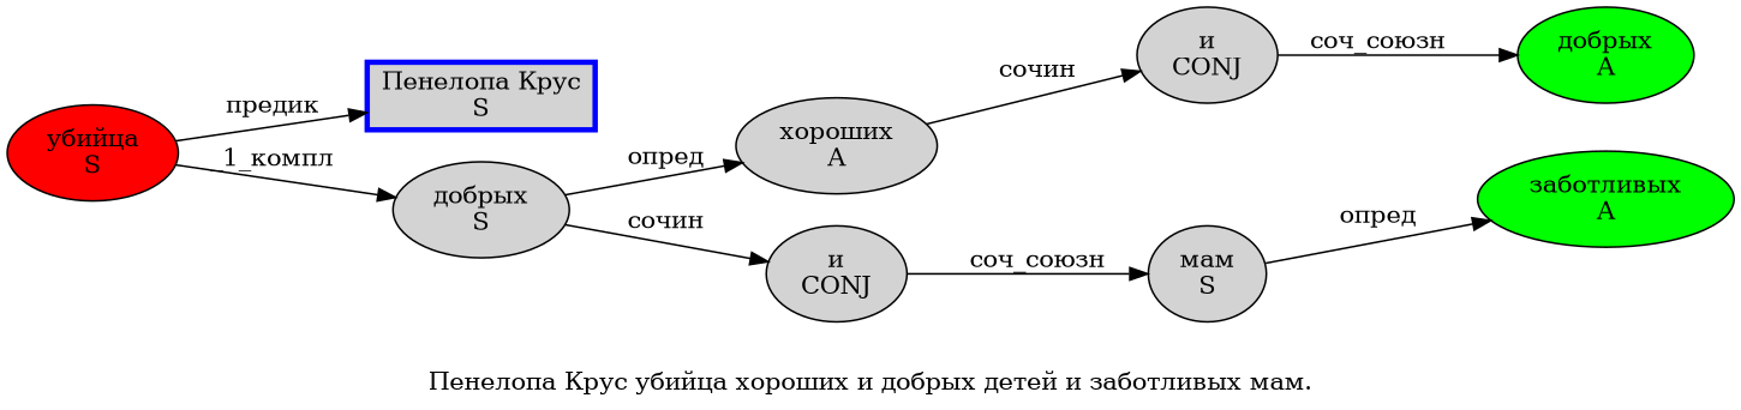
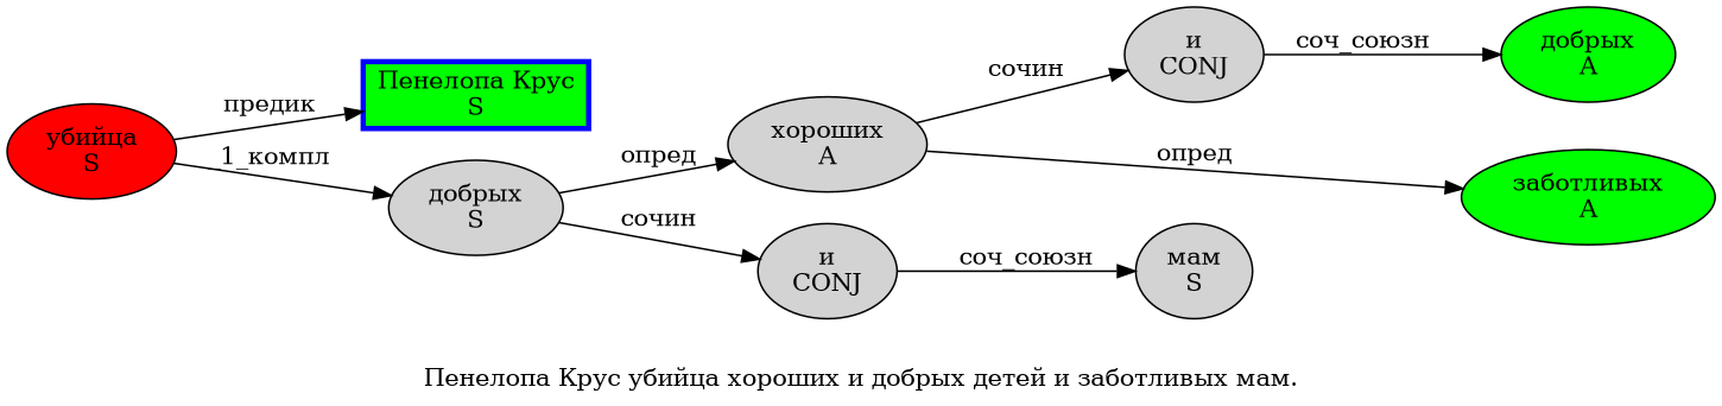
  digraph {
    fontname="DejaVu Serif"
    label="Пенелопа Крус убийца хороших и добрых детей и заботливых мам."
    rankdir=LR
    node [fillcolor=lightgray fontname="DejaVu Serif" penwidth=1 shape=ellipse style=filled]
    edge [fontname="DejaVu Serif"]
-   n1 [color=blue label="Пенелопа Крус\nS" penwidth=3 shape=box]
+   n1 [color=blue fillcolor=green label="Пенелопа Крус\nS" penwidth=3 shape=box]
    n2 [fillcolor=red label="убийца\nS"]
    n3 [label="добрых\nS"]
    n4 [label="хороших\nA"]
    n5 [label="и\nCONJ"]
    n6 [label="и\nCONJ"]
    n7 [fillcolor=green label="добрых\nA"]
    n8 [label="мам\nS"]
    n9 [fillcolor=green label="заботливых\nA"]
    n2 -> n1 [label="предик"]
    n2 -> n3 [label="_1_компл"]
    n3 -> n4 [label="опред"]
    n3 -> n5 [label="сочин"]
    n4 -> n6 [label="сочин"]
    n5 -> n8 [label="соч_союзн"]
    n6 -> n7 [label="соч_союзн"]
-   n8 -> n9 [label="опред"]
+   n4 -> n9 [label="опред"]
  }
